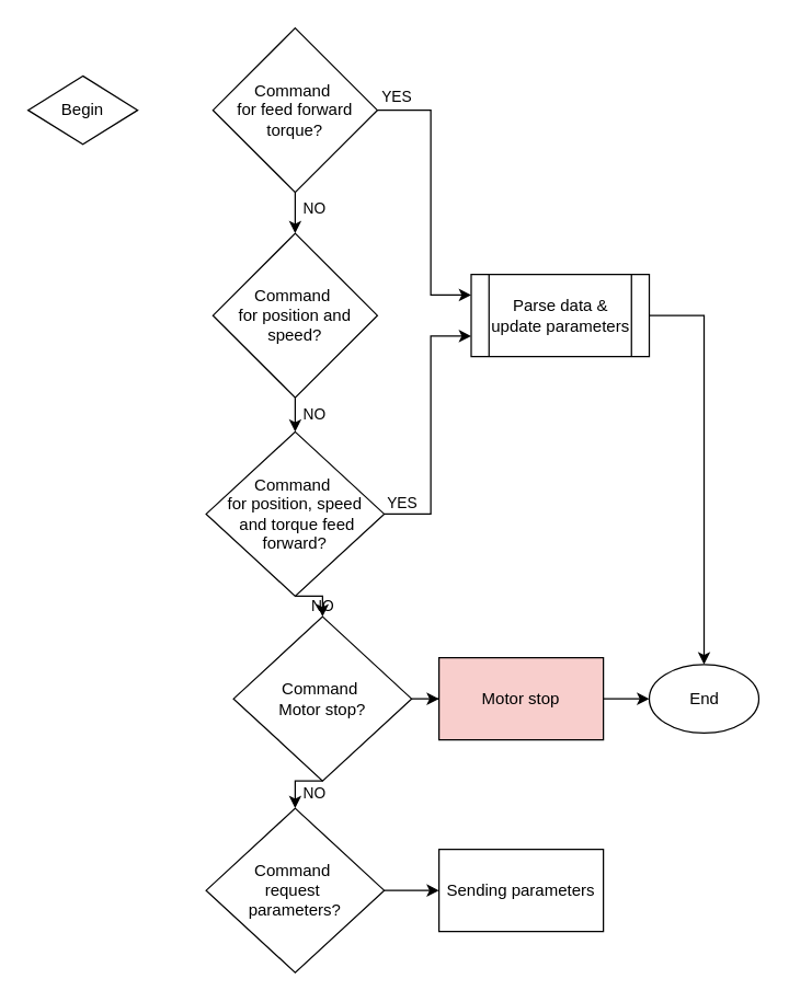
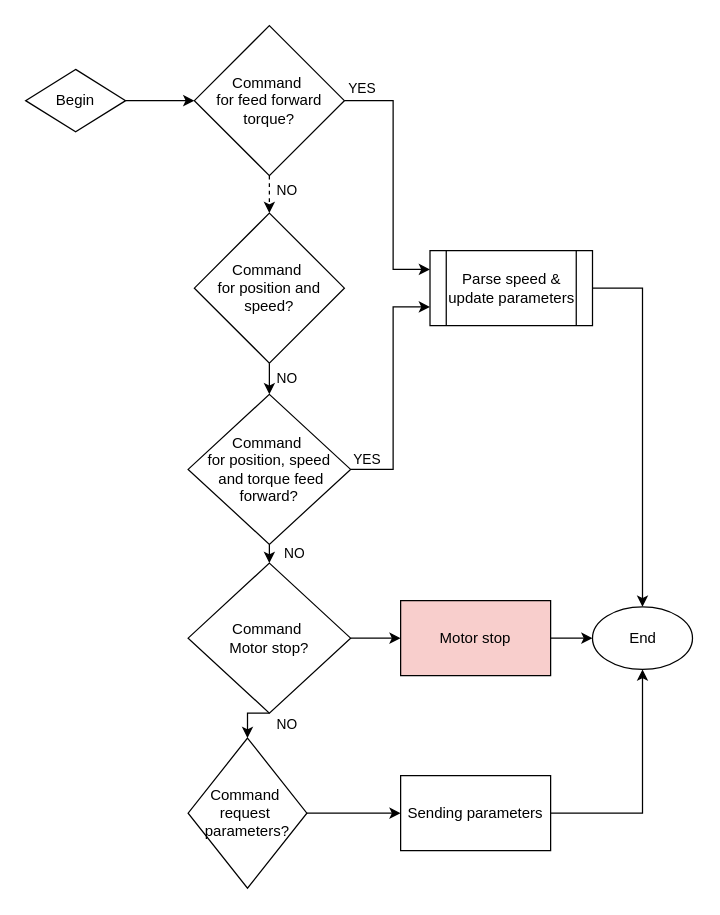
  <mxCell id="0" />
  <mxCell id="1" parent="0" />
- <mxCell id="2" style="edgeStyle=orthogonalEdgeStyle;rounded=0;orthogonalLoop=1;jettySize=auto;html=1;exitX=0.5;exitY=1;exitDx=0;exitDy=0;entryX=0.5;entryY=0;entryDx=0;entryDy=0;" edge="1" parent="1" source="6" target="14"><mxGeometry relative="1" as="geometry" /></mxCell>
+ <mxCell id="2" style="edgeStyle=orthogonalEdgeStyle;rounded=0;orthogonalLoop=1;jettySize=auto;html=1;exitX=0.5;exitY=1;exitDx=0;exitDy=0;entryX=0.5;entryY=0;entryDx=0;entryDy=0;dashed=1;" edge="1" parent="1" source="6" target="14"><mxGeometry relative="1" as="geometry" /></mxCell>
  <mxCell id="3" value="NO" style="edgeLabel;html=1;align=center;verticalAlign=middle;resizable=0;points=[];" vertex="1" connectable="0" parent="2"><mxGeometry x="-0.411" y="-2" relative="1" as="geometry"><mxPoint x="15" y="2" as="offset" /></mxGeometry></mxCell>
  <mxCell id="4" style="edgeStyle=orthogonalEdgeStyle;rounded=0;orthogonalLoop=1;jettySize=auto;html=1;exitX=1;exitY=0.5;exitDx=0;exitDy=0;entryX=0;entryY=0.25;entryDx=0;entryDy=0;" edge="1" parent="1" source="6" target="16"><mxGeometry relative="1" as="geometry"><mxPoint x="313.5" y="110" as="targetPoint" /><Array as="points"><mxPoint x="314" y="80" /><mxPoint x="314" y="215" /></Array></mxGeometry></mxCell>
  <mxCell id="5" value="YES" style="edgeLabel;html=1;align=center;verticalAlign=middle;resizable=0;points=[];" vertex="1" connectable="0" parent="4"><mxGeometry x="-0.064" relative="1" as="geometry"><mxPoint x="-26" y="-67" as="offset" /></mxGeometry></mxCell>
  <mxCell id="6" value="&lt;div&gt;Command&amp;nbsp;&lt;/div&gt;&lt;div&gt;for feed forward torque?&lt;/div&gt;" style="rhombus;whiteSpace=wrap;html=1;" vertex="1" parent="1"><mxGeometry x="155" y="20" width="120" height="120" as="geometry" /></mxCell>
  <mxCell id="7" style="edgeStyle=orthogonalEdgeStyle;rounded=0;orthogonalLoop=1;jettySize=auto;html=1;exitX=1;exitY=0.5;exitDx=0;exitDy=0;entryX=0;entryY=0.75;entryDx=0;entryDy=0;" edge="1" parent="1" source="11" target="16"><mxGeometry relative="1" as="geometry"><Array as="points"><mxPoint x="314" y="375" /><mxPoint x="314" y="245" /></Array></mxGeometry></mxCell>
  <mxCell id="8" value="YES" style="edgeLabel;html=1;align=center;verticalAlign=middle;resizable=0;points=[];" vertex="1" connectable="0" parent="7"><mxGeometry x="-0.217" y="1" relative="1" as="geometry"><mxPoint x="-21" y="33" as="offset" /></mxGeometry></mxCell>
  <mxCell id="9" value="NO" style="edgeLabel;html=1;align=center;verticalAlign=middle;resizable=0;points=[];" vertex="1" connectable="0" parent="1"><mxGeometry x="234" y="441" as="geometry" /></mxCell>
  <mxCell id="10" style="edgeStyle=orthogonalEdgeStyle;rounded=0;orthogonalLoop=1;jettySize=auto;html=1;exitX=0.5;exitY=1;exitDx=0;exitDy=0;entryX=0.5;entryY=0;entryDx=0;entryDy=0;" edge="1" parent="1" source="11" target="23"><mxGeometry relative="1" as="geometry" /></mxCell>
  <mxCell id="11" value="&lt;div&gt;Command&amp;nbsp;&lt;/div&gt;&lt;div&gt;for position, speed&lt;/div&gt;&lt;div&gt;&amp;nbsp;and torque feed forward?&lt;/div&gt;" style="rhombus;whiteSpace=wrap;html=1;" vertex="1" parent="1"><mxGeometry x="150" y="315" width="130" height="120" as="geometry" /></mxCell>
  <mxCell id="12" style="edgeStyle=orthogonalEdgeStyle;rounded=0;orthogonalLoop=1;jettySize=auto;html=1;exitX=0.5;exitY=1;exitDx=0;exitDy=0;" edge="1" parent="1" source="14" target="11"><mxGeometry relative="1" as="geometry" /></mxCell>
  <mxCell id="13" value="NO" style="edgeLabel;html=1;align=center;verticalAlign=middle;resizable=0;points=[];" vertex="1" connectable="0" parent="12"><mxGeometry x="0.473" y="-1" relative="1" as="geometry"><mxPoint x="14" as="offset" /></mxGeometry></mxCell>
  <mxCell id="14" value="&lt;div&gt;Command&amp;nbsp;&lt;/div&gt;&lt;div&gt;for position and speed?&lt;/div&gt;" style="rhombus;whiteSpace=wrap;html=1;" vertex="1" parent="1"><mxGeometry x="155" y="170" width="120" height="120" as="geometry" /></mxCell>
  <mxCell id="15" style="edgeStyle=orthogonalEdgeStyle;rounded=0;orthogonalLoop=1;jettySize=auto;html=1;exitX=1;exitY=0.5;exitDx=0;exitDy=0;" edge="1" parent="1" source="16" target="19"><mxGeometry relative="1" as="geometry" /></mxCell>
- <mxCell id="16" value="Parse data &amp;amp; update parameters" style="shape=process;whiteSpace=wrap;html=1;backgroundOutline=1;" vertex="1" parent="1"><mxGeometry x="343.5" y="200" width="130" height="60" as="geometry" /></mxCell>
+ <mxCell id="16" value="Parse speed &amp;amp; update parameters" style="shape=process;whiteSpace=wrap;html=1;backgroundOutline=1;" vertex="1" parent="1"><mxGeometry x="343.5" y="200" width="130" height="60" as="geometry" /></mxCell>
+ <mxCell id="17" style="edgeStyle=orthogonalEdgeStyle;rounded=0;orthogonalLoop=1;jettySize=auto;html=1;exitX=1;exitY=0.5;exitDx=0;exitDy=0;entryX=0;entryY=0.5;entryDx=0;entryDy=0;" edge="1" parent="1" source="18" target="6"><mxGeometry relative="1" as="geometry" /></mxCell>
  <mxCell id="18" value="Begin" style="rhombus;whiteSpace=wrap;html=1;" vertex="1" parent="1"><mxGeometry x="20" y="55" width="80" height="50" as="geometry" /></mxCell>
  <mxCell id="19" value="End" style="ellipse;whiteSpace=wrap;html=1;" vertex="1" parent="1"><mxGeometry x="473.5" y="485" width="80" height="50" as="geometry" /></mxCell>
  <mxCell id="20" style="edgeStyle=orthogonalEdgeStyle;rounded=0;orthogonalLoop=1;jettySize=auto;html=1;exitX=1;exitY=0.5;exitDx=0;exitDy=0;entryX=0;entryY=0.5;entryDx=0;entryDy=0;" edge="1" parent="1" source="24" target="19"><mxGeometry relative="1" as="geometry" /></mxCell>
  <mxCell id="21" style="edgeStyle=orthogonalEdgeStyle;rounded=0;orthogonalLoop=1;jettySize=auto;html=1;exitX=1;exitY=0.5;exitDx=0;exitDy=0;" edge="1" parent="1" source="23" target="24"><mxGeometry relative="1" as="geometry" /></mxCell>
  <mxCell id="22" style="edgeStyle=orthogonalEdgeStyle;rounded=0;orthogonalLoop=1;jettySize=auto;html=1;exitX=0.5;exitY=1;exitDx=0;exitDy=0;entryX=0.5;entryY=0;entryDx=0;entryDy=0;" edge="1" parent="1" source="23" target="25"><mxGeometry relative="1" as="geometry" /></mxCell>
- <mxCell id="23" value="&lt;div&gt;Command&amp;nbsp;&lt;/div&gt;Motor stop?" style="rhombus;whiteSpace=wrap;html=1;" vertex="1" parent="1"><mxGeometry x="170" y="450" width="130" height="120" as="geometry" /></mxCell>
+ <mxCell id="23" value="&lt;div&gt;Command&amp;nbsp;&lt;/div&gt;Motor stop?" style="rhombus;whiteSpace=wrap;html=1;" vertex="1" parent="1"><mxGeometry x="150" y="450" width="130" height="120" as="geometry" /></mxCell>
  <mxCell id="24" value="Motor stop" style="rounded=0;whiteSpace=wrap;html=1;fillColor=#f8cecc;" vertex="1" parent="1"><mxGeometry x="320" y="480" width="120" height="60" as="geometry" /></mxCell>
- <mxCell id="25" value="&lt;div&gt;Command&amp;nbsp;&lt;/div&gt;&lt;div&gt;request&amp;nbsp;&lt;/div&gt;&lt;div&gt;parameters?&lt;/div&gt;" style="rhombus;whiteSpace=wrap;html=1;" vertex="1" parent="1"><mxGeometry x="150" y="590" width="130" height="120" as="geometry" /></mxCell>
+ <mxCell id="25" value="&lt;div&gt;Command&amp;nbsp;&lt;/div&gt;&lt;div&gt;request&amp;nbsp;&lt;/div&gt;&lt;div&gt;parameters?&lt;/div&gt;" style="rhombus;whiteSpace=wrap;html=1;" vertex="1" parent="1"><mxGeometry x="150" y="590" width="95" height="120" as="geometry" /></mxCell>
  <mxCell id="26" value="NO" style="edgeLabel;html=1;align=center;verticalAlign=middle;resizable=0;points=[];" vertex="1" connectable="0" parent="1"><mxGeometry x="228" y="578" as="geometry" /></mxCell>
+ <mxCell id="27" style="edgeStyle=orthogonalEdgeStyle;rounded=0;orthogonalLoop=1;jettySize=auto;html=1;exitX=1;exitY=0.5;exitDx=0;exitDy=0;" edge="1" parent="1" source="28" target="19"><mxGeometry relative="1" as="geometry" /></mxCell>
  <mxCell id="28" value="Sending parameters " style="rounded=0;whiteSpace=wrap;html=1;" vertex="1" parent="1"><mxGeometry x="320" y="620" width="120" height="60" as="geometry" /></mxCell>
  <mxCell id="29" style="edgeStyle=orthogonalEdgeStyle;rounded=0;orthogonalLoop=1;jettySize=auto;html=1;exitX=1;exitY=0.5;exitDx=0;exitDy=0;entryX=0;entryY=0.5;entryDx=0;entryDy=0;" edge="1" parent="1" source="25" target="28"><mxGeometry relative="1" as="geometry" /></mxCell>
